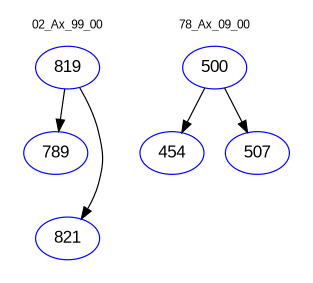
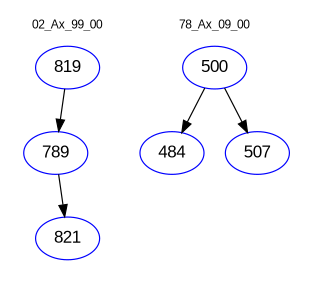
  digraph {
    fontname="Liberation Sans"
    node [color=blue fontname="Liberation Sans"]
    edge [color=black fontname="Liberation Sans"]
    n1 [label=819]
    n2 [label=789]
    n3 [label=821]
    n4 [label=500]
-   n5 [label=454]
+   n5 [label=484]
    n6 [label=507]
    subgraph cluster_1 {
      color=white
      fontsize=10
      label="02_Ax_99_00"
      n1
      n2
      n3
    }
    subgraph cluster_2 {
      color=white
      fontsize=10
      label="78_Ax_09_00"
      n4
      n5
      n6
    }
    n1 -> n2
-   n1 -> n3
+   n2 -> n3
    n4 -> n5
    n4 -> n6
  }
